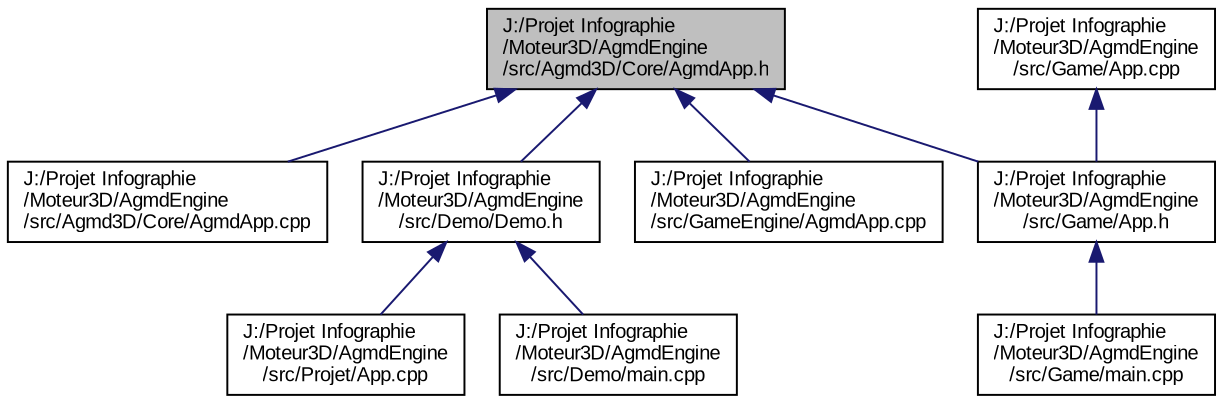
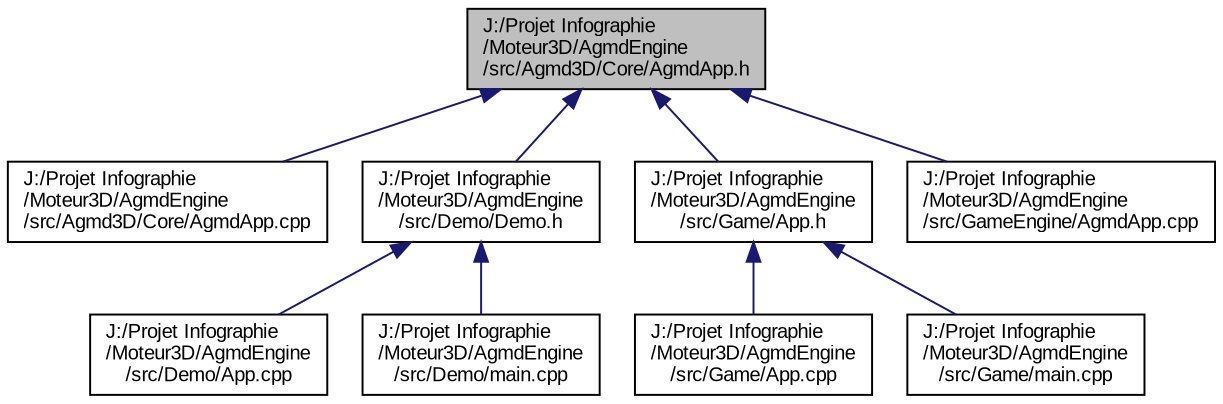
  digraph {
    fontname="Liberation Sans"
    node [color=black fillcolor=white fontname="Liberation Sans" fontsize=10 shape=record style=filled]
    edge [color=midnightblue dir=back fontname="Liberation Sans" fontsize=10 labelfontname=Helvetica labelfontsize=10 style=solid]
    n1 [fillcolor=grey75 fontcolor=black height=0.2 label="J:/Projet Infographie\l/Moteur3D/AgmdEngine\l/src/Agmd3D/Core/AgmdApp.h" width=0.4]
    n2 [height=0.2 label="J:/Projet Infographie\l/Moteur3D/AgmdEngine\l/src/Agmd3D/Core/AgmdApp.cpp" width=0.4]
    n3 [height=0.2 label="J:/Projet Infographie\l/Moteur3D/AgmdEngine\l/src/Demo/Demo.h" width=0.4]
    n4 [height=0.2 label="J:/Projet Infographie\l/Moteur3D/AgmdEngine\l/src/Game/App.h" width=0.4]
    n5 [height=0.2 label="J:/Projet Infographie\l/Moteur3D/AgmdEngine\l/src/GameEngine/AgmdApp.cpp" width=0.4]
-   n6 [height=0.2 label="J:/Projet Infographie\l/Moteur3D/AgmdEngine\l/src/Projet/App.cpp" width=0.4]
+   n6 [height=0.2 label="J:/Projet Infographie\l/Moteur3D/AgmdEngine\l/src/Demo/App.cpp" width=0.4]
    n7 [height=0.2 label="J:/Projet Infographie\l/Moteur3D/AgmdEngine\l/src/Demo/main.cpp" width=0.4]
    n8 [height=0.2 label="J:/Projet Infographie\l/Moteur3D/AgmdEngine\l/src/Game/App.cpp" width=0.4]
    n9 [height=0.2 label="J:/Projet Infographie\l/Moteur3D/AgmdEngine\l/src/Game/main.cpp" width=0.4]
    n1 -> n2
    n1 -> n3
    n1 -> n4
    n1 -> n5
    n3 -> n6
    n3 -> n7
-   n8 -> n4
+   n4 -> n8
    n4 -> n9
  }
